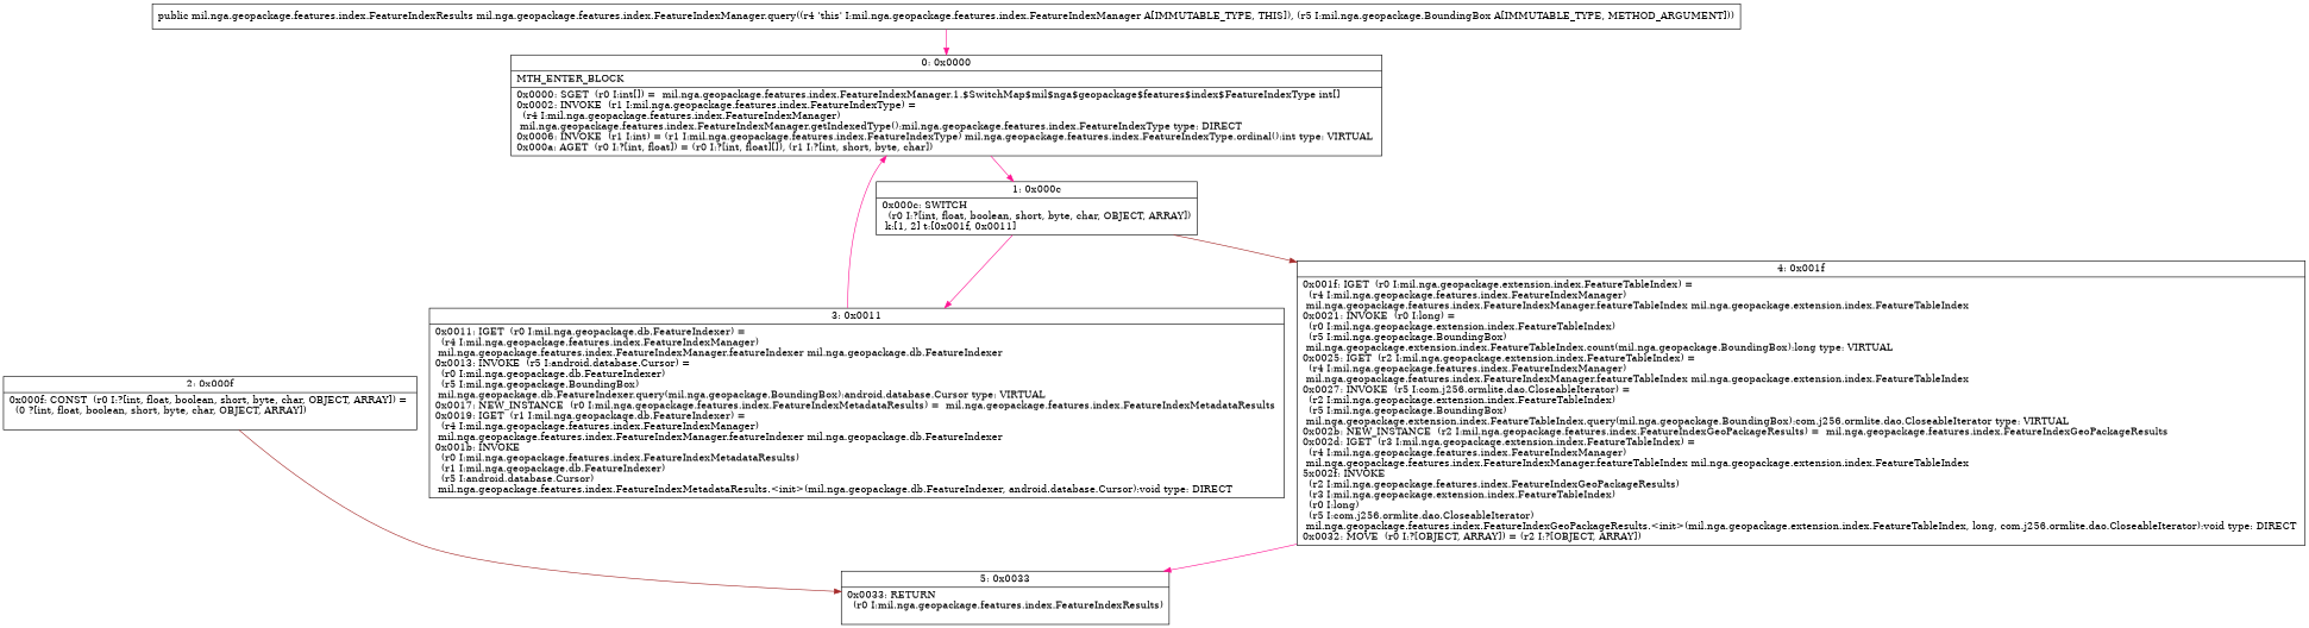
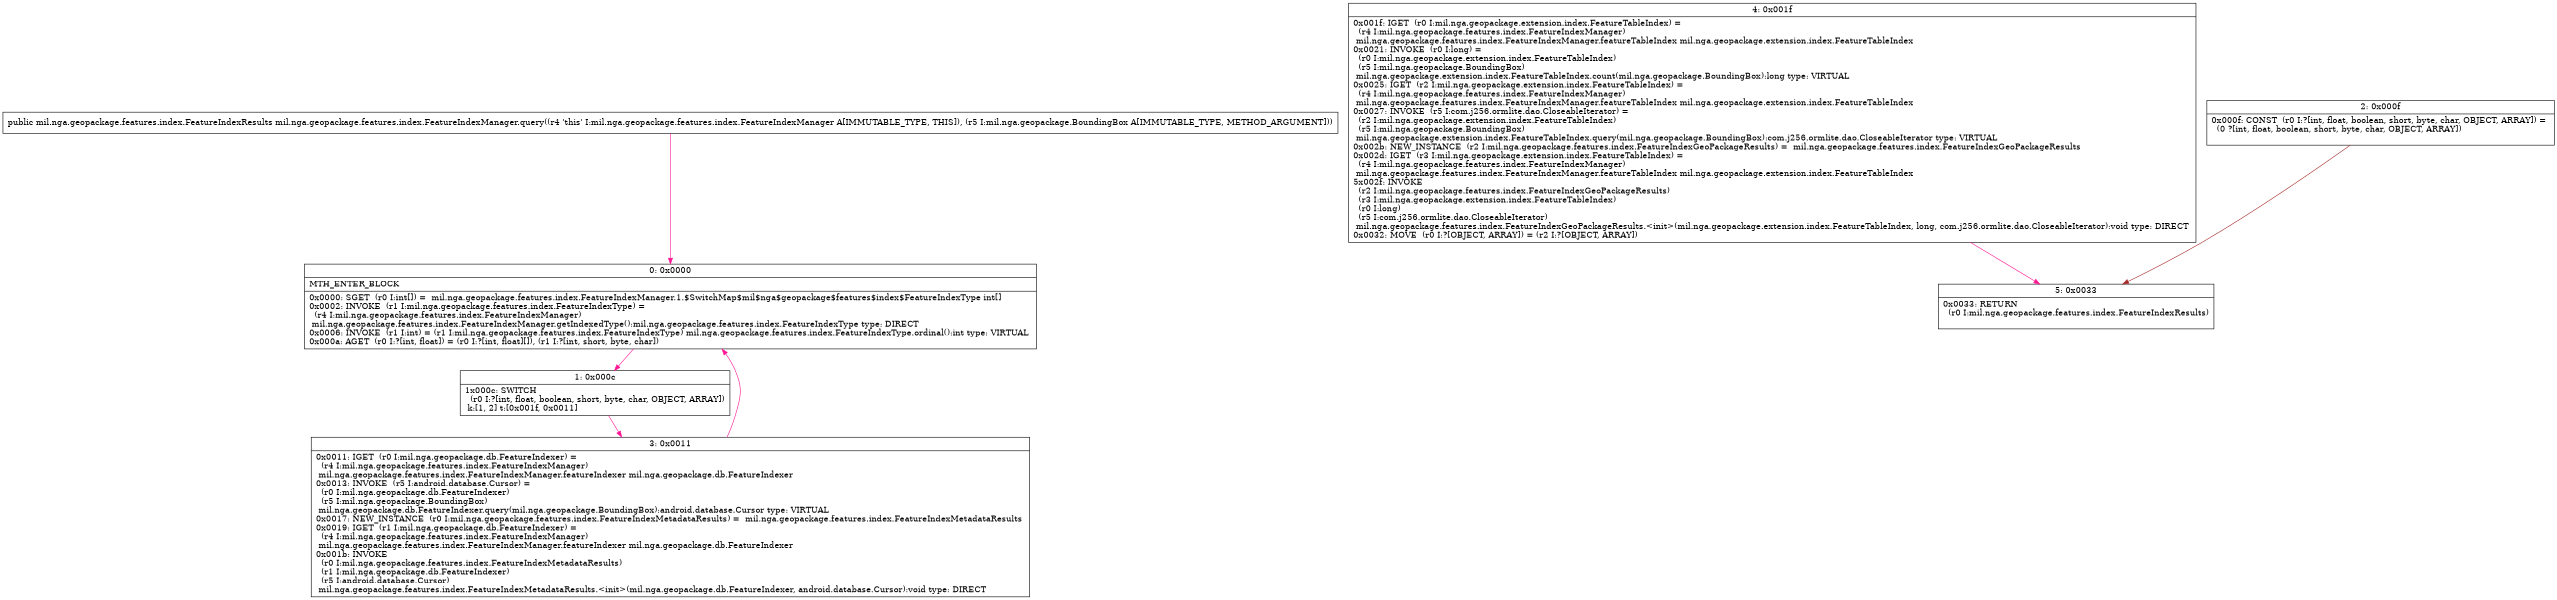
  digraph {
    node [shape=record]
    edge [color=deeppink]
    n1 [label="{0\:\ 0x0000|MTH_ENTER_BLOCK\l|0x0000: SGET  (r0 I:int[]) =  mil.nga.geopackage.features.index.FeatureIndexManager.1.$SwitchMap$mil$nga$geopackage$features$index$FeatureIndexType int[] \l0x0002: INVOKE  (r1 I:mil.nga.geopackage.features.index.FeatureIndexType) = \l  (r4 I:mil.nga.geopackage.features.index.FeatureIndexManager)\l mil.nga.geopackage.features.index.FeatureIndexManager.getIndexedType():mil.nga.geopackage.features.index.FeatureIndexType type: DIRECT \l0x0006: INVOKE  (r1 I:int) = (r1 I:mil.nga.geopackage.features.index.FeatureIndexType) mil.nga.geopackage.features.index.FeatureIndexType.ordinal():int type: VIRTUAL \l0x000a: AGET  (r0 I:?[int, float]) = (r0 I:?[int, float][]), (r1 I:?[int, short, byte, char]) \l}"]
-   n2 [label="{1\:\ 0x000c|0x000c: SWITCH  \l  (r0 I:?[int, float, boolean, short, byte, char, OBJECT, ARRAY])\l k:[1, 2] t:[0x001f, 0x0011] \l}"]
+   n2 [label="{1\:\ 0x000c|1x000c: SWITCH  \l  (r0 I:?[int, float, boolean, short, byte, char, OBJECT, ARRAY])\l k:[1, 2] t:[0x001f, 0x0011] \l}"]
    n3 [label="{3\:\ 0x0011|0x0011: IGET  (r0 I:mil.nga.geopackage.db.FeatureIndexer) = \l  (r4 I:mil.nga.geopackage.features.index.FeatureIndexManager)\l mil.nga.geopackage.features.index.FeatureIndexManager.featureIndexer mil.nga.geopackage.db.FeatureIndexer \l0x0013: INVOKE  (r5 I:android.database.Cursor) = \l  (r0 I:mil.nga.geopackage.db.FeatureIndexer)\l  (r5 I:mil.nga.geopackage.BoundingBox)\l mil.nga.geopackage.db.FeatureIndexer.query(mil.nga.geopackage.BoundingBox):android.database.Cursor type: VIRTUAL \l0x0017: NEW_INSTANCE  (r0 I:mil.nga.geopackage.features.index.FeatureIndexMetadataResults) =  mil.nga.geopackage.features.index.FeatureIndexMetadataResults \l0x0019: IGET  (r1 I:mil.nga.geopackage.db.FeatureIndexer) = \l  (r4 I:mil.nga.geopackage.features.index.FeatureIndexManager)\l mil.nga.geopackage.features.index.FeatureIndexManager.featureIndexer mil.nga.geopackage.db.FeatureIndexer \l0x001b: INVOKE  \l  (r0 I:mil.nga.geopackage.features.index.FeatureIndexMetadataResults)\l  (r1 I:mil.nga.geopackage.db.FeatureIndexer)\l  (r5 I:android.database.Cursor)\l mil.nga.geopackage.features.index.FeatureIndexMetadataResults.\<init\>(mil.nga.geopackage.db.FeatureIndexer, android.database.Cursor):void type: DIRECT \l}"]
    n4 [label="{4\:\ 0x001f|0x001f: IGET  (r0 I:mil.nga.geopackage.extension.index.FeatureTableIndex) = \l  (r4 I:mil.nga.geopackage.features.index.FeatureIndexManager)\l mil.nga.geopackage.features.index.FeatureIndexManager.featureTableIndex mil.nga.geopackage.extension.index.FeatureTableIndex \l0x0021: INVOKE  (r0 I:long) = \l  (r0 I:mil.nga.geopackage.extension.index.FeatureTableIndex)\l  (r5 I:mil.nga.geopackage.BoundingBox)\l mil.nga.geopackage.extension.index.FeatureTableIndex.count(mil.nga.geopackage.BoundingBox):long type: VIRTUAL \l0x0025: IGET  (r2 I:mil.nga.geopackage.extension.index.FeatureTableIndex) = \l  (r4 I:mil.nga.geopackage.features.index.FeatureIndexManager)\l mil.nga.geopackage.features.index.FeatureIndexManager.featureTableIndex mil.nga.geopackage.extension.index.FeatureTableIndex \l0x0027: INVOKE  (r5 I:com.j256.ormlite.dao.CloseableIterator) = \l  (r2 I:mil.nga.geopackage.extension.index.FeatureTableIndex)\l  (r5 I:mil.nga.geopackage.BoundingBox)\l mil.nga.geopackage.extension.index.FeatureTableIndex.query(mil.nga.geopackage.BoundingBox):com.j256.ormlite.dao.CloseableIterator type: VIRTUAL \l0x002b: NEW_INSTANCE  (r2 I:mil.nga.geopackage.features.index.FeatureIndexGeoPackageResults) =  mil.nga.geopackage.features.index.FeatureIndexGeoPackageResults \l0x002d: IGET  (r3 I:mil.nga.geopackage.extension.index.FeatureTableIndex) = \l  (r4 I:mil.nga.geopackage.features.index.FeatureIndexManager)\l mil.nga.geopackage.features.index.FeatureIndexManager.featureTableIndex mil.nga.geopackage.extension.index.FeatureTableIndex \l5x002f: INVOKE  \l  (r2 I:mil.nga.geopackage.features.index.FeatureIndexGeoPackageResults)\l  (r3 I:mil.nga.geopackage.extension.index.FeatureTableIndex)\l  (r0 I:long)\l  (r5 I:com.j256.ormlite.dao.CloseableIterator)\l mil.nga.geopackage.features.index.FeatureIndexGeoPackageResults.\<init\>(mil.nga.geopackage.extension.index.FeatureTableIndex, long, com.j256.ormlite.dao.CloseableIterator):void type: DIRECT \l0x0032: MOVE  (r0 I:?[OBJECT, ARRAY]) = (r2 I:?[OBJECT, ARRAY]) \l}"]
    n5 [label="{2\:\ 0x000f|0x000f: CONST  (r0 I:?[int, float, boolean, short, byte, char, OBJECT, ARRAY]) = \l  (0 ?[int, float, boolean, short, byte, char, OBJECT, ARRAY])\l \l}"]
    n6 [label="{5\:\ 0x0033|0x0033: RETURN  \l  (r0 I:mil.nga.geopackage.features.index.FeatureIndexResults)\l \l}"]
    n7 [label="{public mil.nga.geopackage.features.index.FeatureIndexResults mil.nga.geopackage.features.index.FeatureIndexManager.query((r4 'this' I:mil.nga.geopackage.features.index.FeatureIndexManager A[IMMUTABLE_TYPE, THIS]), (r5 I:mil.nga.geopackage.BoundingBox A[IMMUTABLE_TYPE, METHOD_ARGUMENT])) }"]
    n1 -> n2
    n2 -> n3
-   n2 -> n4 [color=brown]
    n3 -> n1
    n4 -> n6
    n5 -> n6 [color=brown]
    n7 -> n1
  }
